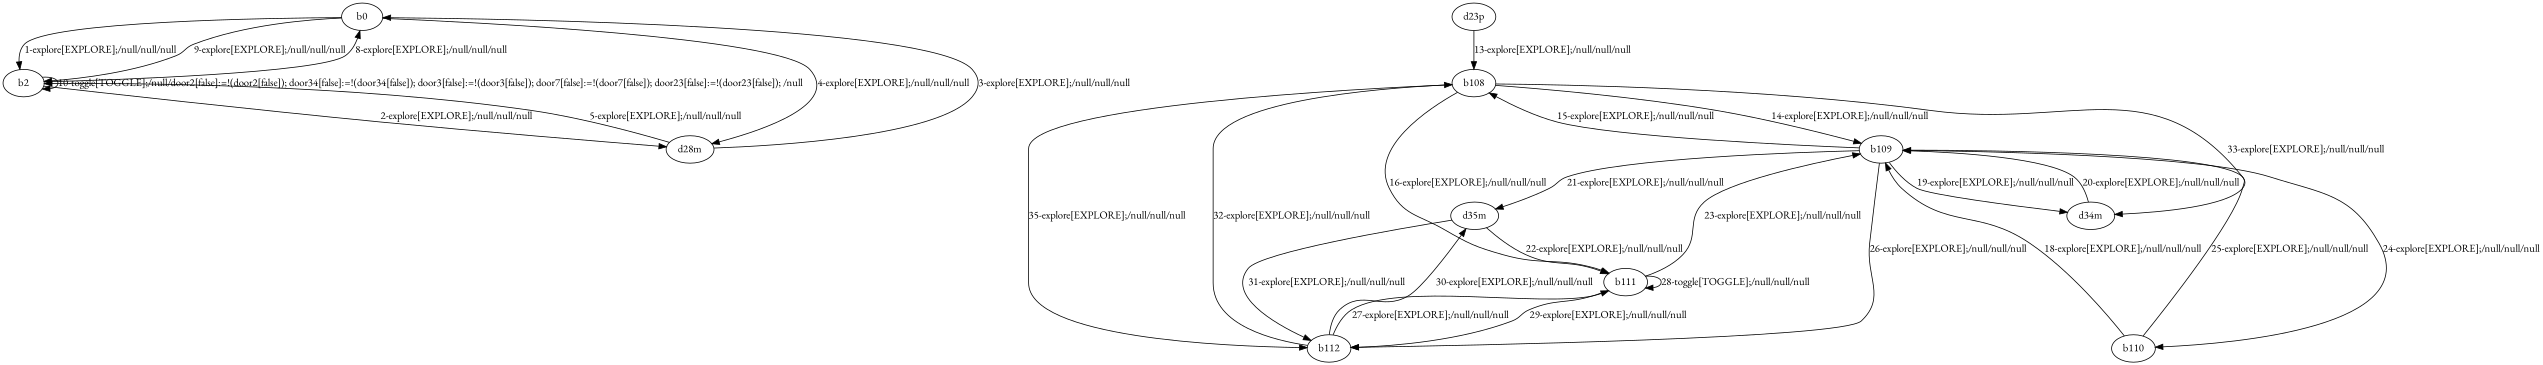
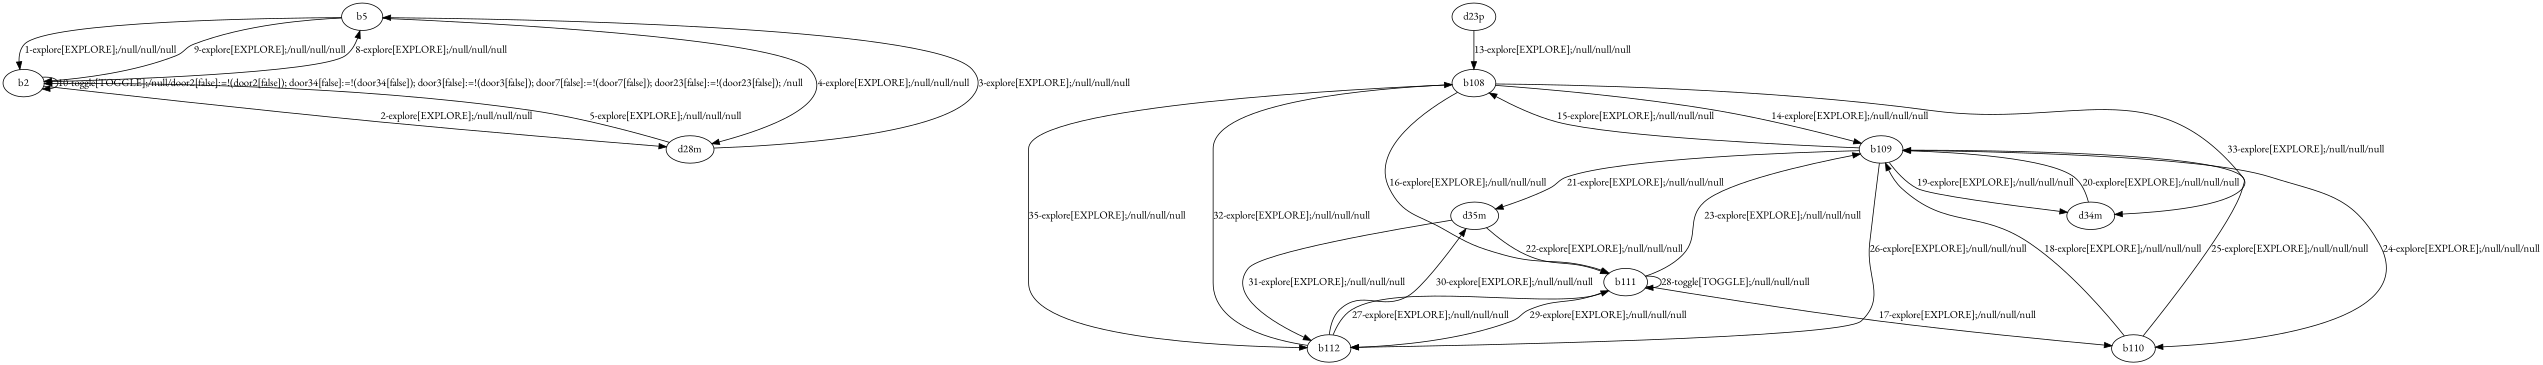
  digraph {
    fontname="EB Garamond"
    node [fontname="EB Garamond"]
    edge [fontname="EB Garamond"]
-   b0
+   b0 [label=b5]
    b2
    n3 [label=d28m]
    d23p
    b108
    b109
    b111
    d34m
    b112
    b110
    d35m
    b0 -> b2 [label="1-explore[EXPLORE];/null/null/null"]
    b0 -> b2 [label="9-explore[EXPLORE];/null/null/null"]
    b0 -> n3 [label="4-explore[EXPLORE];/null/null/null"]
    b2 -> b0 [label="8-explore[EXPLORE];/null/null/null"]
    b2 -> b2 [label="10-toggle[TOGGLE];/null/door2[false]:=!(door2[false]); door34[false]:=!(door34[false]); door3[false]:=!(door3[false]); door7[false]:=!(door7[false]); door23[false]:=!(door23[false]); /null"]
    b2 -> n3 [label="2-explore[EXPLORE];/null/null/null"]
    n3 -> b0 [label="3-explore[EXPLORE];/null/null/null"]
    n3 -> b2 [label="5-explore[EXPLORE];/null/null/null"]
    d23p -> b108 [label="13-explore[EXPLORE];/null/null/null"]
    b108 -> b109 [label="14-explore[EXPLORE];/null/null/null"]
    b108 -> b111 [label="16-explore[EXPLORE];/null/null/null"]
    b108 -> d34m [label="33-explore[EXPLORE];/null/null/null"]
    b108 -> b112 [label="35-explore[EXPLORE];/null/null/null"]
    b109 -> b108 [label="15-explore[EXPLORE];/null/null/null"]
    b109 -> d34m [label="19-explore[EXPLORE];/null/null/null"]
    b109 -> b112 [label="26-explore[EXPLORE];/null/null/null"]
    b109 -> b110 [label="24-explore[EXPLORE];/null/null/null"]
    b109 -> d35m [label="21-explore[EXPLORE];/null/null/null"]
    b111 -> b109 [label="23-explore[EXPLORE];/null/null/null"]
    b111 -> b111 [label="28-toggle[TOGGLE];/null/null/null"]
    b111 -> b112 [label="29-explore[EXPLORE];/null/null/null"]
+   b111 -> b110 [label="17-explore[EXPLORE];/null/null/null"]
    d34m -> b109 [label="20-explore[EXPLORE];/null/null/null"]
    b112 -> b108 [label="32-explore[EXPLORE];/null/null/null"]
    b112 -> b111 [label="27-explore[EXPLORE];/null/null/null"]
    b112 -> d35m [label="30-explore[EXPLORE];/null/null/null"]
    b110 -> b109 [label="18-explore[EXPLORE];/null/null/null"]
    b110 -> b109 [label="25-explore[EXPLORE];/null/null/null"]
    d35m -> b111 [label="22-explore[EXPLORE];/null/null/null"]
    d35m -> b112 [label="31-explore[EXPLORE];/null/null/null"]
  }
